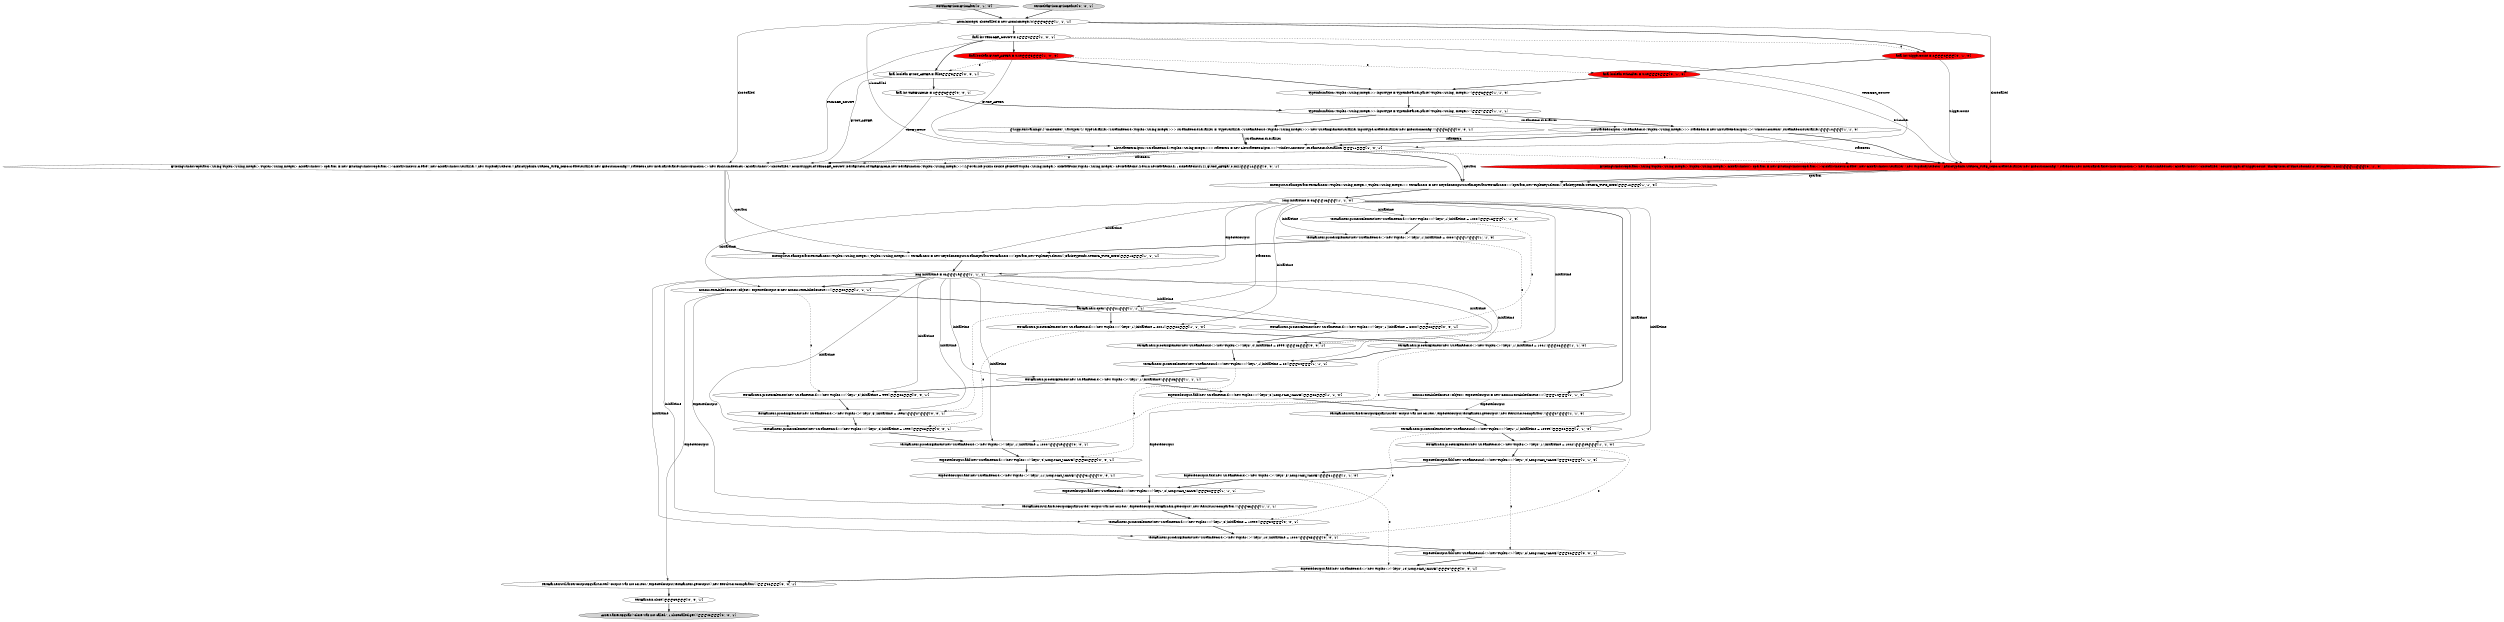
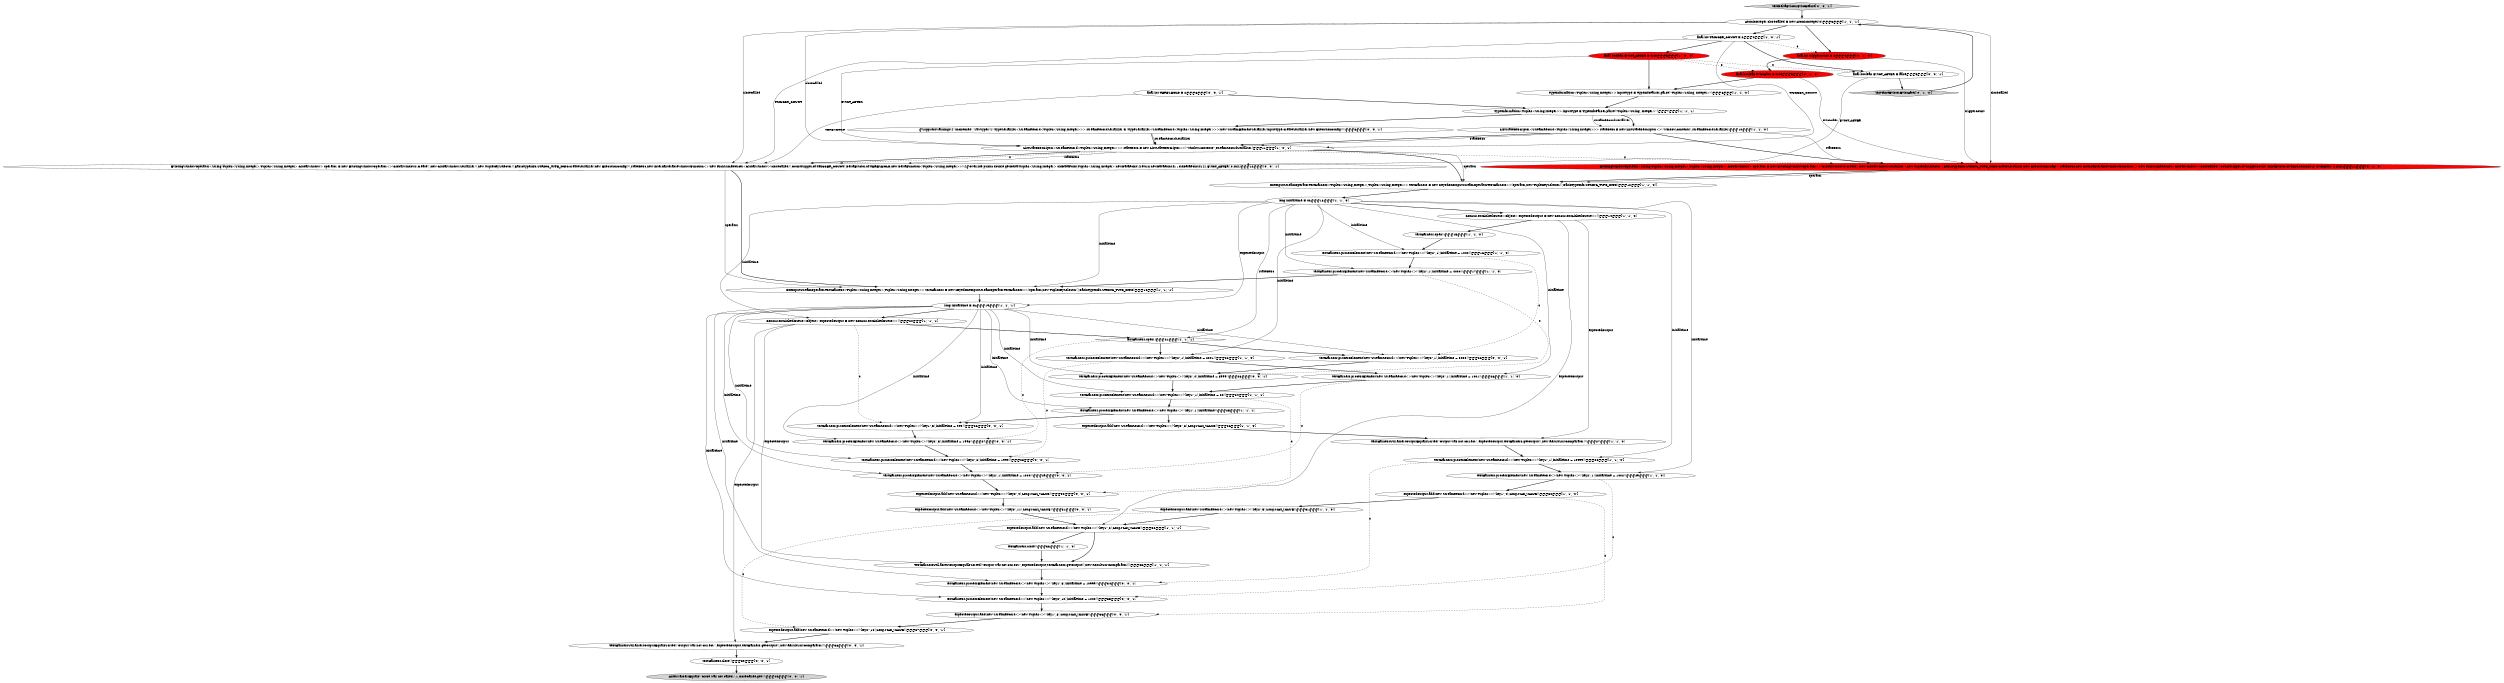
  digraph {
    node [fillcolor=white shape=ellipse style=filled]
    edge [style=bold]
    n1 [label="TypeInformation<Tuple2<String,Integer>> inputType = TypeInfoParser.parse(\"Tuple2<String, Integer>\")@@@7@@@['1', '1', '1']"]
    n2 [label="ListStateDescriptor<StreamRecord<Tuple2<String,Integer>>> stateDesc = new ListStateDescriptor<>(\"window-contents\",streamRecordSerializer)@@@10@@@['1', '1', '0']"]
    n3 [label="@SuppressWarnings({\"unchecked\",\"rawtypes\"}) TypeSerializer<StreamRecord<Tuple2<String,Integer>>> streamRecordSerializer = (TypeSerializer<StreamRecord<Tuple2<String,Integer>>>)new StreamElementSerializer(inputType.createSerializer(new ExecutionConfig()))@@@8@@@['0', '0', '1']"]
    n4 [fillcolor=red label="EvictingWindowOperator<String,Tuple2<String,Integer>,Tuple2<String,Integer>,GlobalWindow> operator = new EvictingWindowOperator<>(GlobalWindows.create(),new GlobalWindow.Serializer(),new TupleKeySelector(),BasicTypeInfo.STRING_TYPE_INFO.createSerializer(new ExecutionConfig()),stateDesc,new InternalIterableWindowFunction<>(new RichSumReducer<GlobalWindow>(closeCalled)),CountTrigger.of(triggerCount),TimeEvictor.of(Time.seconds(2),evictAfter),0,null)@@@11@@@['0', '1', '0']"]
    n5 [label="ListStateDescriptor<StreamRecord<Tuple2<String,Integer>>> stateDesc = new ListStateDescriptor<>(\"window-contents\",streamRecordSerializer)@@@11@@@['1', '0', '1']"]
    n6 [label="testHarness.processElement(new StreamRecord<>(new Tuple2<>(\"key2\",1),initialTime + 2001))@@@22@@@['1', '1', '0']"]
    n7 [label="testHarness.processElement(new StreamRecord<>(new Tuple2<>(\"key2\",6),initialTime + 1999))@@@28@@@['0', '0', '1']"]
    n8 [label="testHarness.processElement(new StreamRecord<>(new Tuple2<>(\"key2\",1),initialTime + 1001))@@@23@@@['1', '1', '0']"]
    n9 [label="testHarness.processElement(new StreamRecord<>(new Tuple2<>(\"key2\",1),initialTime + 1000))@@@29@@@['0', '0', '1']"]
    n10 [label="testHarness.processElement(new StreamRecord<>(new Tuple2<>(\"key1\",1),initialTime + 20))@@@24@@@['1', '1', '1']"]
    n11 [fillcolor=red label="final int triggerCount = 2@@@4@@@['0', '1', '0']"]
    n12 [fillcolor=red label="final boolean evictAfter = true@@@5@@@['0', '1', '0']"]
    n13 [label="OneInputStreamOperatorTestHarness<Tuple2<String,Integer>,Tuple2<String,Integer>> testHarness = new KeyedOneInputStreamOperatorTestHarness<>(operator,new TupleKeySelector(),BasicTypeInfo.STRING_TYPE_INFO)@@@12@@@['1', '1', '0']"]
    n14 [label="TypeInformation<Tuple2<String,Integer>> inputType = TypeInfoParser.parse(\"Tuple2<String, Integer>\")@@@6@@@['1', '1', '0']"]
    n15 [label="expectedOutput.add(new StreamRecord<>(new Tuple2<>(\"key1\",2),Long.MAX_VALUE))@@@32@@@['1', '1', '1']"]
    n16 [label="TestHarnessUtil.assertOutputEqualsSorted(\"Output was not correct.\",expectedOutput,testHarness.getOutput(),new ResultSortComparator())@@@33@@@['1', '1', '1']"]
+   n17 [label="testHarness.close()@@@33@@@['1', '1', '0']"]
    n18 [label="testHarness.processElement(new StreamRecord<>(new Tuple2<>(\"key1\",3),initialTime + 10999))@@@34@@@['0', '0', '1']"]
    n19 [label="long initialTime = 0L@@@13@@@['1', '1', '0']"]
    n20 [label="testHarness.open()@@@21@@@['1', '1', '1']" shape=diamond]
    n21 [label="testHarness.processElement(new StreamRecord<>(new Tuple2<>(\"key2\",5),initialTime + 1998))@@@27@@@['0', '0', '1']"]
    n22 [label="testHarness.processElement(new StreamRecord<>(new Tuple2<>(\"key2\",1),initialTime + 3000))@@@22@@@['0', '0', '1']"]
    n23 [label="testHarness.processElement(new StreamRecord<>(new Tuple2<>(\"key2\",4),initialTime + 3999))@@@23@@@['0', '0', '1']"]
    n24 [label="expectedOutput.add(new StreamRecord<>(new Tuple2<>(\"key2\",4),Long.MAX_VALUE))@@@30@@@['0', '0', '1']"]
    n25 [label="testHarness.processElement(new StreamRecord<>(new Tuple2<>(\"key1\",1),initialTime))@@@25@@@['1', '1', '1']"]
    n26 [label="expectedOutput.add(new StreamRecord<>(new Tuple2<>(\"key2\",11),Long.MAX_VALUE))@@@31@@@['0', '0', '1']"]
    n27 [label="expectedOutput.add(new StreamRecord<>(new Tuple2<>(\"key2\",3),Long.MAX_VALUE))@@@26@@@['1', '1', '0']"]
    n28 [label="testHarness.processElement(new StreamRecord<>(new Tuple2<>(\"key1\",5),initialTime + 999))@@@26@@@['0', '0', '1']"]
    n29 [label="AtomicInteger closeCalled = new AtomicInteger(0)@@@3@@@['1', '1', '1']"]
    n30 [label="EvictingWindowOperator<String,Tuple2<String,Integer>,Tuple2<String,Integer>,GlobalWindow> operator = new EvictingWindowOperator<>(GlobalWindows.create(),new GlobalWindow.Serializer(),new TupleKeySelector(),BasicTypeInfo.STRING_TYPE_INFO.createSerializer(new ExecutionConfig()),stateDesc,new InternalIterableWindowFunction<>(new RichSumReducer<GlobalWindow>(closeCalled)),CountTrigger.of(TRIGGER_COUNT),DeltaEvictor.of(THRESHOLD,new DeltaFunction<Tuple2<String,Integer>>(){@Override public double getDelta(Tuple2<String,Integer> oldDataPoint,Tuple2<String,Integer> newDataPoint){return newDataPoint.f1 - oldDataPoint.f1}},EVICT_AFTER),0,null)@@@12@@@['0', '0', '1']"]
    n31 [label="final int TRIGGER_COUNT = 2@@@4@@@['1', '0', '1']"]
    n32 [label="OneInputStreamOperatorTestHarness<Tuple2<String,Integer>,Tuple2<String,Integer>> testHarness = new KeyedOneInputStreamOperatorTestHarness<>(operator,new TupleKeySelector(),BasicTypeInfo.STRING_TYPE_INFO)@@@18@@@['1', '1', '1']"]
    n33 [label="expectedOutput.add(new StreamRecord<>(new Tuple2<>(\"key1\",8),Long.MAX_VALUE))@@@36@@@['0', '0', '1']"]
    n34 [label="expectedOutput.add(new StreamRecord<>(new Tuple2<>(\"key2\",10),Long.MAX_VALUE))@@@37@@@['0', '0', '1']"]
    n35 [label="TestHarnessUtil.assertOutputEqualsSorted(\"Output was not correct.\",expectedOutput,testHarness.getOutput(),new ResultSortComparator())@@@38@@@['0', '0', '1']"]
    n36 [label="testHarness.processElement(new StreamRecord<>(new Tuple2<>(\"key2\",10),initialTime + 1000))@@@35@@@['0', '0', '1']"]
-   n37 [label="long initialTime = 0L@@@19@@@['1', '1', '1']" shape=diamond]
+   n37 [label="long initialTime = 0L@@@19@@@['1', '1', '1']"]
    n38 [label="final boolean EVICT_AFTER = false@@@5@@@['0', '0', '1']"]
    n39 [fillcolor=red label="final boolean EVICT_AFTER = true@@@5@@@['1', '0', '0']"]
    n40 [label="testHarness.close()@@@39@@@['0', '0', '1']"]
    n41 [label="TestHarnessUtil.assertOutputEqualsSorted(\"Output was not correct.\",expectedOutput,testHarness.getOutput(),new ResultSortComparator())@@@27@@@['1', '1', '0']"]
    n42 [label="testHarness.processElement(new StreamRecord<>(new Tuple2<>(\"key1\",1),initialTime + 10999))@@@28@@@['1', '1', '0']"]
    n43 [fillcolor=lightgray label="testTimeEvictorEvictAfter['0', '1', '0']" shape=diamond]
    n44 [label="testHarness.processElement(new StreamRecord<>(new Tuple2<>(\"key2\",1),initialTime + 1002))@@@29@@@['1', '1', '0']"]
    n45 [label="expectedOutput.add(new StreamRecord<>(new Tuple2<>(\"key1\",4),Long.MAX_VALUE))@@@30@@@['1', '1', '0']"]
    n46 [label="expectedOutput.add(new StreamRecord<>(new Tuple2<>(\"key2\",5),Long.MAX_VALUE))@@@31@@@['1', '1', '0']"]
    n47 [label="final int THRESHOLD = 2@@@6@@@['0', '0', '1']"]
    n48 [fillcolor=lightgray label="Assert.assertEquals(\"Close was not called.\",1,closeCalled.get())@@@40@@@['0', '0', '1']"]
+   n49 [label="testHarness.open()@@@15@@@['1', '1', '0']"]
    n50 [label="testHarness.processElement(new StreamRecord<>(new Tuple2<>(\"key2\",1),initialTime + 1000))@@@16@@@['1', '1', '0']"]
    n51 [label="testHarness.processElement(new StreamRecord<>(new Tuple2<>(\"key2\",1),initialTime + 4000))@@@17@@@['1', '1', '0']"]
    n52 [label="ConcurrentLinkedQueue<Object> expectedOutput = new ConcurrentLinkedQueue<>()@@@20@@@['1', '1', '1']"]
-   n53 [fillcolor=lightgray label="testDeltaEvictorEvictBefore['0', '0', '1']"]
+   n53 [fillcolor=lightgray label="testDeltaEvictorEvictBefore['0', '0', '1']" shape=diamond]
    n54 [label="ConcurrentLinkedQueue<Object> expectedOutput = new ConcurrentLinkedQueue<>()@@@14@@@['1', '1', '0']"]
    n1 -> n2
    n1 -> n2 [label=streamRecordSerializer style=solid]
    n1 -> n3
    n2 -> n4 [label=stateDesc style=solid]
    n2 -> n4
    n2 -> n5
    n2 -> n5 [label=stateDesc style=solid]
    n3 -> n5
    n3 -> n5 [label=streamRecordSerializer style=solid]
    n4 -> n13
    n4 -> n13 [label=operator style=solid]
    n5 -> n4 [label=0 style=dashed]
    n5 -> n13 [label=operator style=solid]
    n5 -> n13
    n5 -> n30
    n5 -> n30 [label=0 style=dashed]
    n5 -> n30 [label=stateDesc style=solid]
    n6 -> n7 [label=0 style=dashed]
    n6 -> n8
    n7 -> n9
    n8 -> n9 [label=0 style=dashed]
    n8 -> n10
    n9 -> n24
    n10 -> n24 [label=0 style=dashed]
    n10 -> n25
    n11 -> n4 [label=triggerCount style=solid]
    n11 -> n12
    n12 -> n4 [label=evictAfter style=solid]
    n12 -> n14
    n13 -> n19
    n14 -> n1
    n15 -> n16
+   n15 -> n17
    n16 -> n18
+   n17 -> n16
    n18 -> n36
    n19 -> n6 [label=initialTime style=solid]
    n19 -> n8 [label=initialTime style=solid]
    n19 -> n20 [label=stateDesc style=solid]
    n19 -> n32 [label=initialTime style=solid]
    n19 -> n37 [label=expectedOutput style=solid]
    n19 -> n42 [label=initialTime style=solid]
    n19 -> n44 [label=initialTime style=solid]
    n19 -> n50 [label=initialTime style=solid]
    n19 -> n51 [label=initialTime style=solid]
    n19 -> n52 [label=initialTime style=solid]
    n19 -> n54
    n20 -> n6
    n20 -> n21 [label=0 style=dashed]
    n20 -> n22
    n21 -> n7
    n22 -> n23
    n23 -> n10
    n24 -> n26
    n25 -> n27
    n25 -> n28
    n26 -> n15
    n27 -> n41
    n28 -> n21
    n29 -> n4 [label=closeCalled style=solid]
    n29 -> n5 [label=closeCalled style=solid]
    n29 -> n11
    n29 -> n30 [label=closeCalled style=solid]
    n29 -> n31
    n30 -> n32
    n30 -> n32 [label=operator style=solid]
    n31 -> n5 [label=TRIGGER_COUNT style=solid]
    n31 -> n11 [label=0 style=dashed]
    n31 -> n30 [label=TRIGGER_COUNT style=solid]
    n31 -> n38
    n31 -> n39
    n32 -> n37
    n33 -> n34
    n34 -> n35
    n35 -> n40
    n36 -> n33
    n37 -> n7 [label=initialTime style=solid]
    n37 -> n9 [label=initialTime style=solid]
    n37 -> n10 [label=initialTime style=solid]
    n37 -> n18 [label=initialTime style=solid]
    n37 -> n21 [label=initialTime style=solid]
    n37 -> n22 [label=initialTime style=solid]
    n37 -> n23 [label=initialTime style=solid]
    n37 -> n25 [label=initialTime style=solid]
    n37 -> n28 [label=initialTime style=solid]
    n37 -> n36 [label=initialTime style=solid]
    n37 -> n52
    n38 -> n30 [label=EVICT_AFTER style=solid]
-   n38 -> n47
+   n38 -> n43
    n39 -> n5 [label=EVICT_AFTER style=solid]
    n39 -> n12 [label=0 style=dashed]
    n39 -> n14
    n39 -> n38 [label=0 style=dashed]
    n40 -> n48
    n41 -> n42
    n42 -> n18 [label=0 style=dashed]
    n42 -> n44
    n43 -> n29
    n44 -> n36 [label=0 style=dashed]
    n44 -> n45
    n45 -> n33 [label=0 style=dashed]
    n45 -> n46
    n46 -> n15
    n46 -> n34 [label=0 style=dashed]
    n47 -> n1
    n47 -> n30 [label=THRESHOLD style=solid]
+   n49 -> n50
    n50 -> n22 [label=0 style=dashed]
    n50 -> n51
    n51 -> n23 [label=0 style=dashed]
    n51 -> n32
    n52 -> n16 [label=expectedOutput style=solid]
    n52 -> n20
    n52 -> n28 [label=0 style=dashed]
    n52 -> n35 [label=expectedOutput style=solid]
    n53 -> n29
    n54 -> n15 [label=expectedOutput style=solid]
    n54 -> n41 [label=expectedOutput style=solid]
+   n54 -> n49
  }
